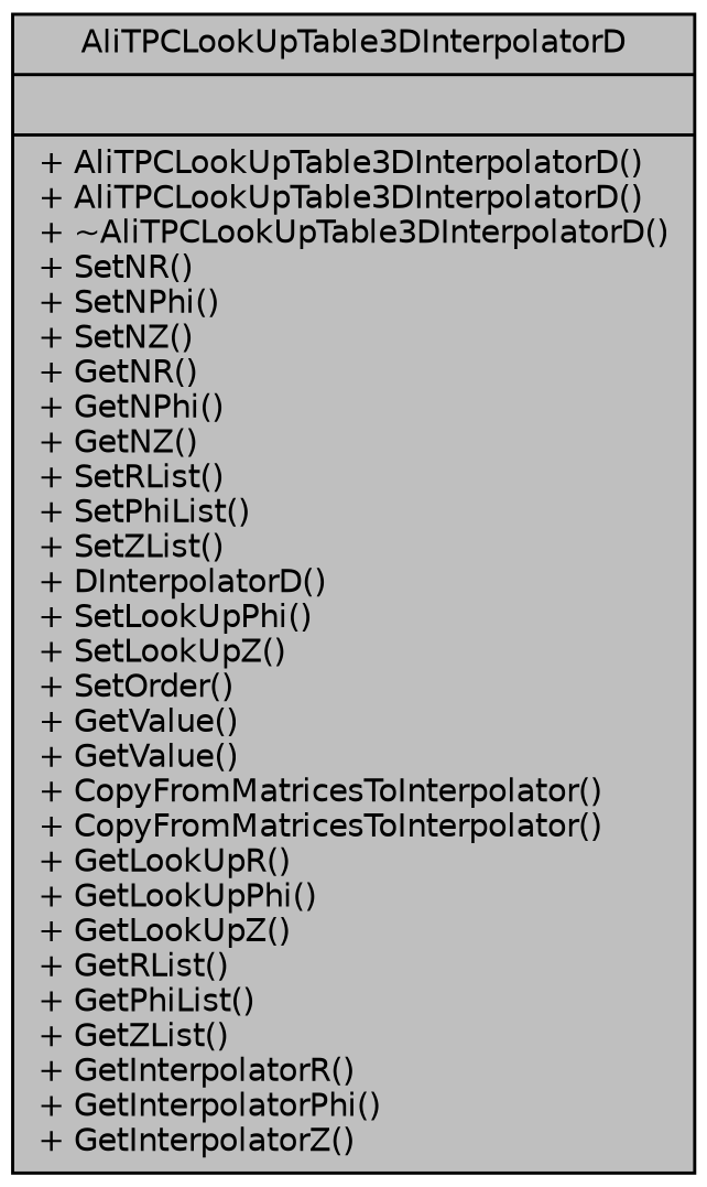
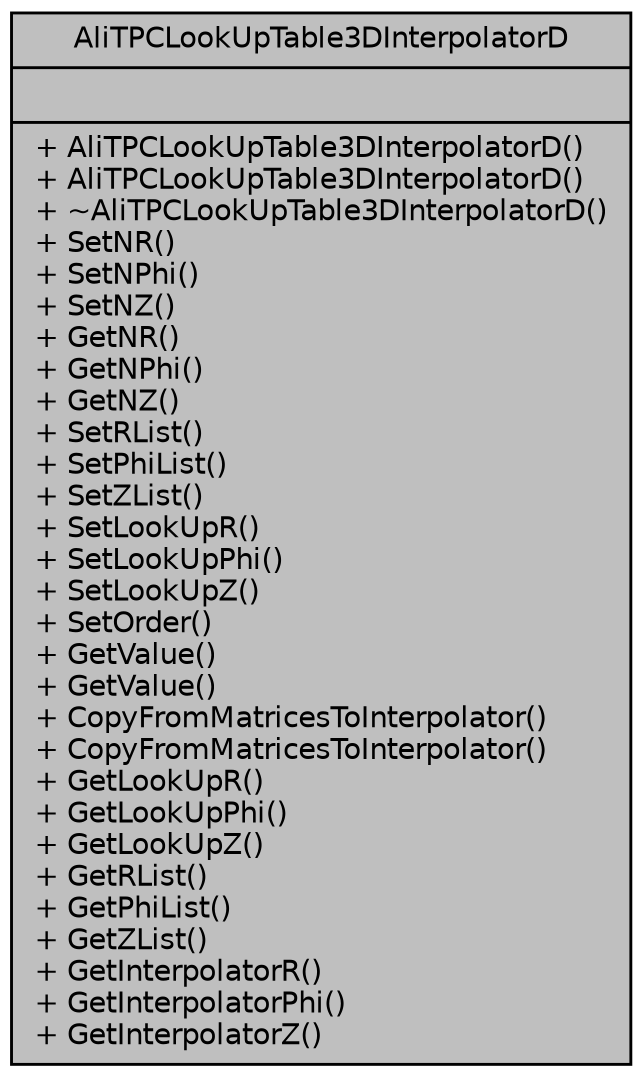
  digraph {
-   n1 [color=black fillcolor=grey75 fontcolor=black fontname=Helvetica fontsize=10 height=0.2 label="{AliTPCLookUpTable3DInterpolatorD\n||+ AliTPCLookUpTable3DInterpolatorD()\l+ AliTPCLookUpTable3DInterpolatorD()\l+ ~AliTPCLookUpTable3DInterpolatorD()\l+ SetNR()\l+ SetNPhi()\l+ SetNZ()\l+ GetNR()\l+ GetNPhi()\l+ GetNZ()\l+ SetRList()\l+ SetPhiList()\l+ SetZList()\l+ DInterpolatorD()\l+ SetLookUpPhi()\l+ SetLookUpZ()\l+ SetOrder()\l+ GetValue()\l+ GetValue()\l+ CopyFromMatricesToInterpolator()\l+ CopyFromMatricesToInterpolator()\l+ GetLookUpR()\l+ GetLookUpPhi()\l+ GetLookUpZ()\l+ GetRList()\l+ GetPhiList()\l+ GetZList()\l+ GetInterpolatorR()\l+ GetInterpolatorPhi()\l+ GetInterpolatorZ()\l}" shape=record style=filled width=0.4]
+   n1 [color=black fillcolor=grey75 fontcolor=black fontname=Helvetica fontsize=10 height=0.2 label="{AliTPCLookUpTable3DInterpolatorD\n||+ AliTPCLookUpTable3DInterpolatorD()\l+ AliTPCLookUpTable3DInterpolatorD()\l+ ~AliTPCLookUpTable3DInterpolatorD()\l+ SetNR()\l+ SetNPhi()\l+ SetNZ()\l+ GetNR()\l+ GetNPhi()\l+ GetNZ()\l+ SetRList()\l+ SetPhiList()\l+ SetZList()\l+ SetLookUpR()\l+ SetLookUpPhi()\l+ SetLookUpZ()\l+ SetOrder()\l+ GetValue()\l+ GetValue()\l+ CopyFromMatricesToInterpolator()\l+ CopyFromMatricesToInterpolator()\l+ GetLookUpR()\l+ GetLookUpPhi()\l+ GetLookUpZ()\l+ GetRList()\l+ GetPhiList()\l+ GetZList()\l+ GetInterpolatorR()\l+ GetInterpolatorPhi()\l+ GetInterpolatorZ()\l}" shape=record style=filled width=0.4]
  }
